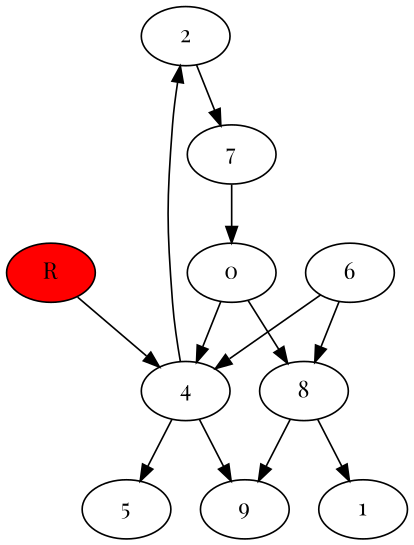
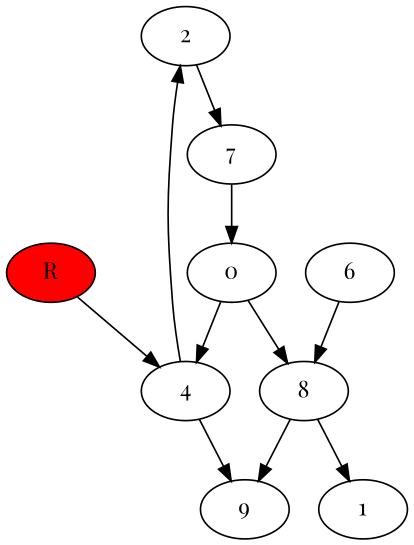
  digraph {
    fontname="Playfair Display"
    node [fontname="Playfair Display"]
    edge [fontname="Playfair Display"]
    2
    7
    n3 [label=0]
    4
    8
-   5
    9
    1
    6
    R [fillcolor="#ff0000" style=filled]
    2 -> 7
    7 -> n3
    n3 -> 4
    n3 -> 8
    4 -> 2
-   4 -> 5
    4 -> 9
    8 -> 9
    8 -> 1
-   6 -> 4
    6 -> 8
    R -> 4
  }
